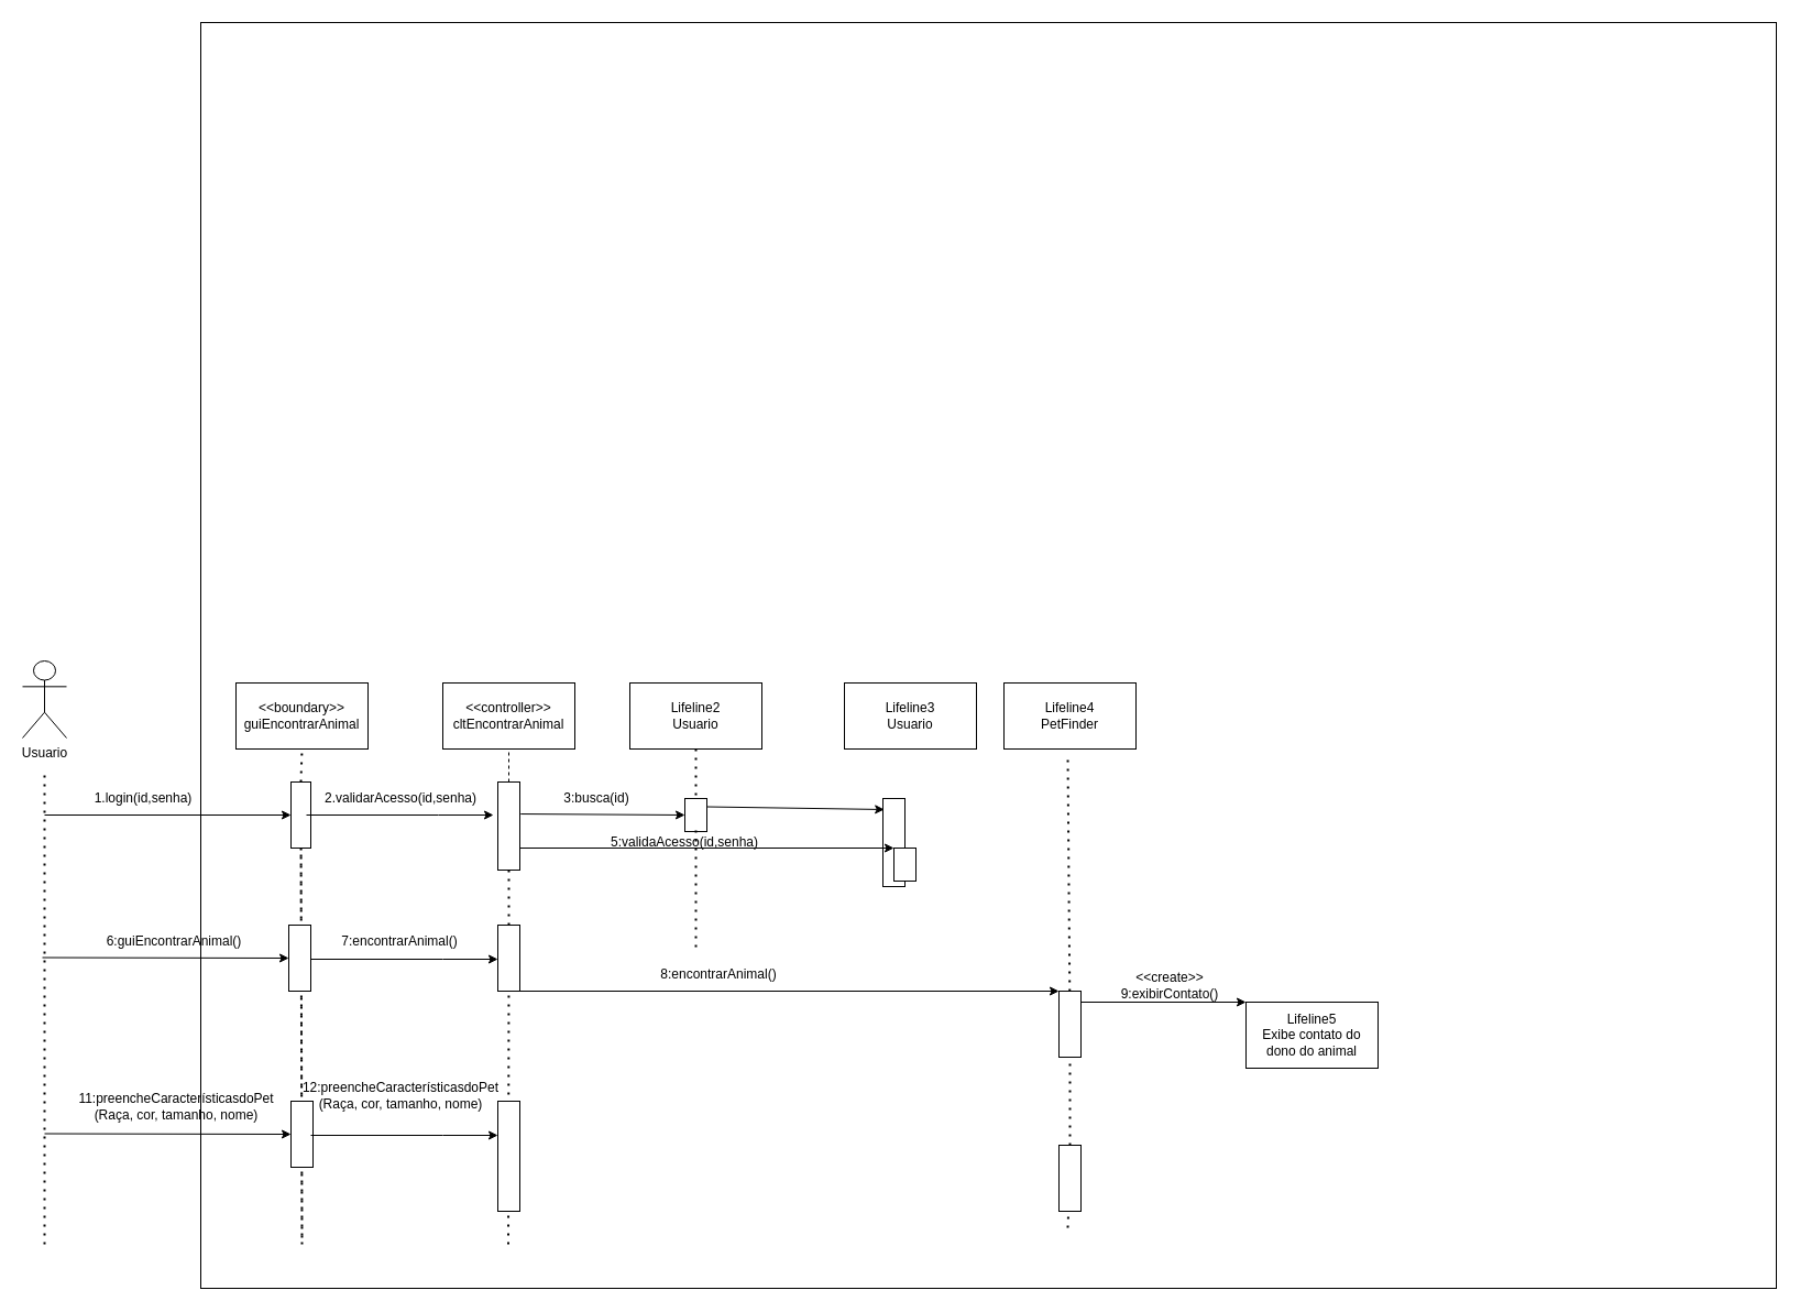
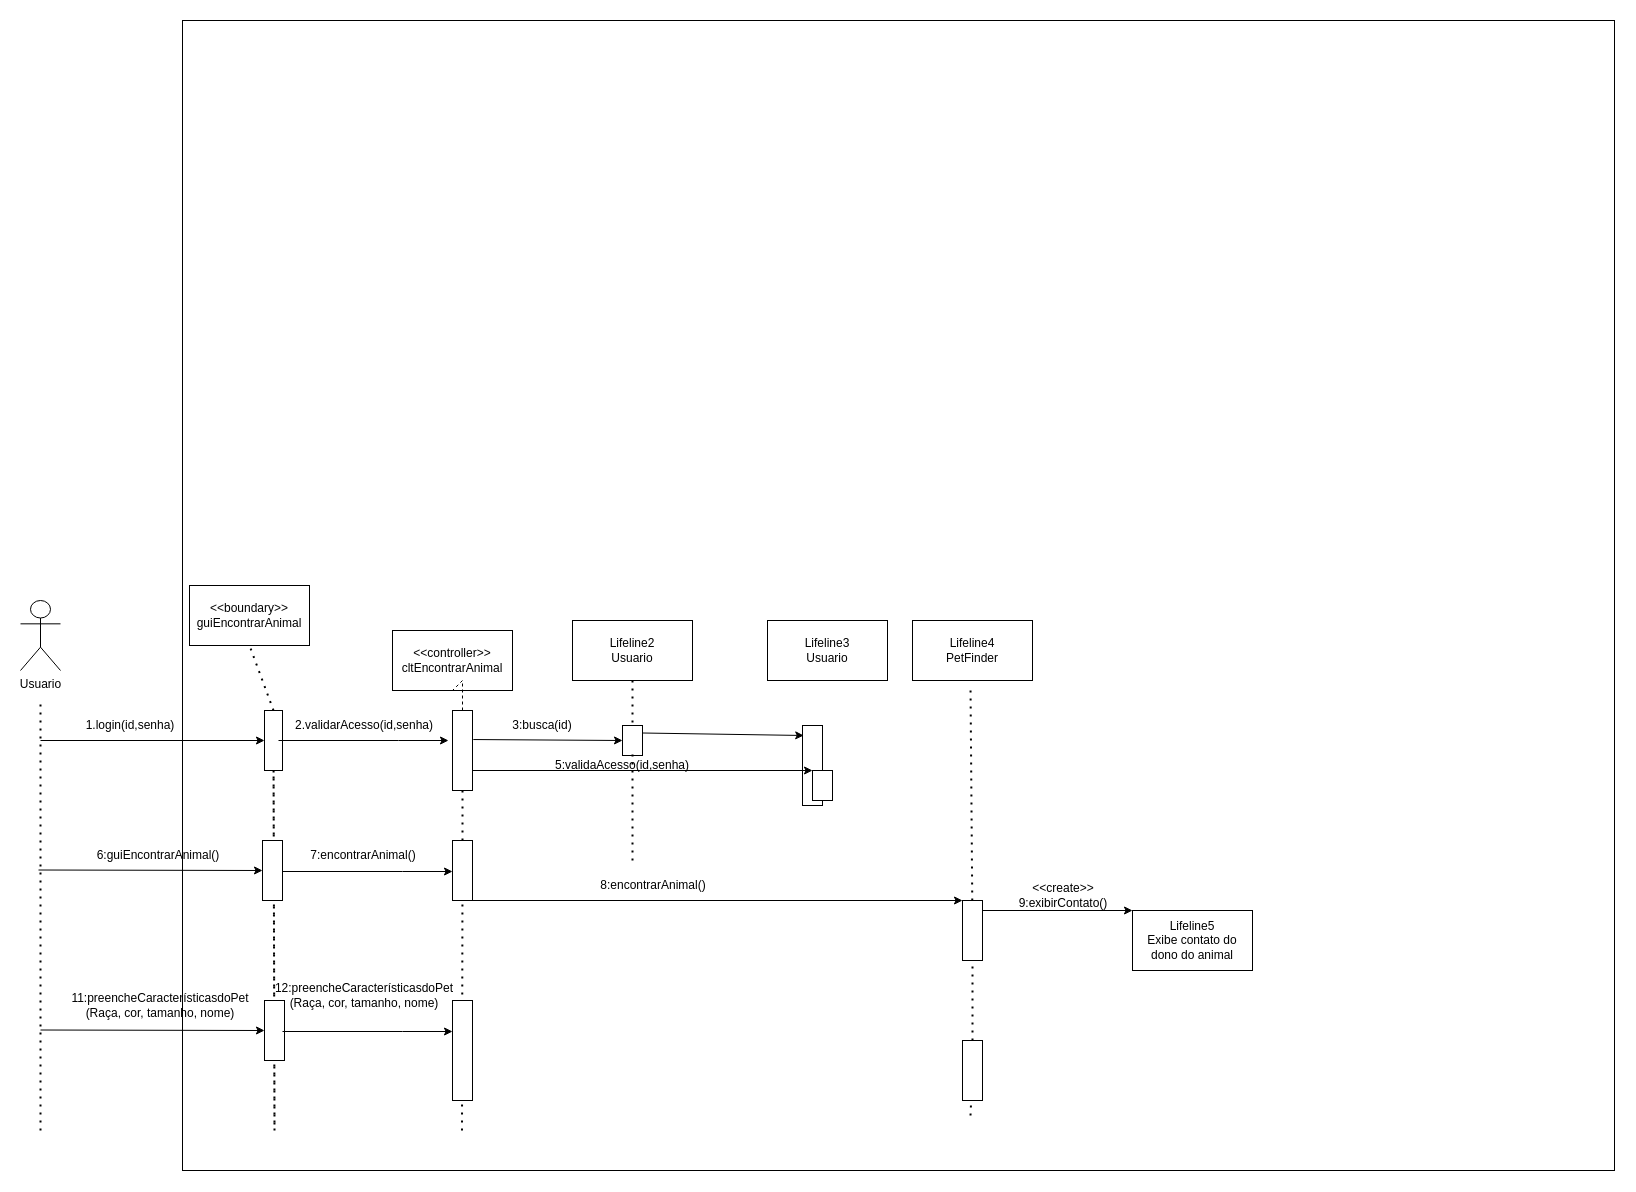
  <mxCell id="0" />
  <mxCell id="1" parent="0" />
  <mxCell id="2" value="" style="rounded=0;whiteSpace=wrap;html=1;" parent="1" vertex="1"><mxGeometry x="182" y="20" width="1432" height="1150" as="geometry" /></mxCell>
  <mxCell id="3" value="Usuario" style="shape=umlActor;verticalLabelPosition=bottom;verticalAlign=top;html=1;outlineConnect=0;" parent="1" vertex="1"><mxGeometry x="20" y="600" width="40" height="70" as="geometry" /></mxCell>
- <mxCell id="4" value="&amp;lt;&amp;lt;boundary&amp;gt;&amp;gt;&lt;br&gt;guiEncontrarAnimal" style="rounded=0;whiteSpace=wrap;html=1;" parent="1" vertex="1"><mxGeometry x="214" y="620" width="120" height="60" as="geometry" /></mxCell>
+ <mxCell id="4" value="&amp;lt;&amp;lt;boundary&amp;gt;&amp;gt;&lt;br&gt;guiEncontrarAnimal" style="rounded=0;whiteSpace=wrap;html=1;" parent="1" vertex="1"><mxGeometry x="189" y="585" width="120" height="60" as="geometry" /></mxCell>
  <mxCell id="5" value="" style="endArrow=none;dashed=1;html=1;dashPattern=1 3;strokeWidth=2;rounded=0;" parent="1" edge="1"><mxGeometry width="50" height="50" relative="1" as="geometry"><mxPoint x="40" y="1130" as="sourcePoint" /><mxPoint x="40" y="700" as="targetPoint" /></mxGeometry></mxCell>
  <mxCell id="6" value="" style="endArrow=none;dashed=1;html=1;dashPattern=1 3;strokeWidth=2;rounded=0;" parent="1" source="8" edge="1"><mxGeometry width="50" height="50" relative="1" as="geometry"><mxPoint x="274" y="950" as="sourcePoint" /><mxPoint x="274" y="1130" as="targetPoint" /></mxGeometry></mxCell>
  <mxCell id="7" value="" style="endArrow=none;dashed=1;html=1;dashPattern=1 3;strokeWidth=2;rounded=0;" parent="1" target="8" edge="1"><mxGeometry width="50" height="50" relative="1" as="geometry"><mxPoint x="274" y="1130" as="sourcePoint" /><mxPoint x="273.5" y="680" as="targetPoint" /></mxGeometry></mxCell>
  <mxCell id="8" value="" style="rounded=0;whiteSpace=wrap;html=1;" parent="1" vertex="1"><mxGeometry x="264" y="710" width="18" height="60" as="geometry" /></mxCell>
  <mxCell id="9" value="" style="rounded=0;whiteSpace=wrap;html=1;" parent="1" vertex="1"><mxGeometry x="264" y="1000" width="20" height="60" as="geometry" /></mxCell>
  <mxCell id="10" value="" style="endArrow=classic;html=1;rounded=0;entryX=0;entryY=0.5;entryDx=0;entryDy=0;" parent="1" target="8" edge="1"><mxGeometry width="50" height="50" relative="1" as="geometry"><mxPoint x="40" y="740" as="sourcePoint" /><mxPoint x="300" y="730" as="targetPoint" /></mxGeometry></mxCell>
  <mxCell id="11" value="" style="endArrow=classic;html=1;rounded=0;entryX=0;entryY=0.5;entryDx=0;entryDy=0;" parent="1" target="9" edge="1"><mxGeometry width="50" height="50" relative="1" as="geometry"><mxPoint x="40" y="1029.5" as="sourcePoint" /><mxPoint x="230" y="1029.5" as="targetPoint" /></mxGeometry></mxCell>
  <mxCell id="12" value="1.login(id,senha)" style="text;html=1;strokeColor=none;fillColor=none;align=center;verticalAlign=middle;whiteSpace=wrap;rounded=0;" parent="1" vertex="1"><mxGeometry x="100" y="710" width="60" height="30" as="geometry" /></mxCell>
  <mxCell id="13" value="11:preencheCaracterísticasdoPet (Raça, cor, tamanho, nome)" style="text;html=1;strokeColor=none;fillColor=none;align=center;verticalAlign=middle;whiteSpace=wrap;rounded=0;" parent="1" vertex="1"><mxGeometry x="60" y="980" width="200" height="50" as="geometry" /></mxCell>
  <mxCell id="14" value="" style="rounded=0;whiteSpace=wrap;html=1;" parent="1" vertex="1"><mxGeometry x="262" y="840" width="20" height="60" as="geometry" /></mxCell>
  <mxCell id="15" value="" style="endArrow=classic;html=1;rounded=0;entryX=0;entryY=0.5;entryDx=0;entryDy=0;" parent="1" target="14" edge="1"><mxGeometry width="50" height="50" relative="1" as="geometry"><mxPoint x="38" y="869.5" as="sourcePoint" /><mxPoint x="228" y="869.5" as="targetPoint" /></mxGeometry></mxCell>
  <mxCell id="16" value="6:guiEncontrarAnimal()" style="text;html=1;strokeColor=none;fillColor=none;align=center;verticalAlign=middle;whiteSpace=wrap;rounded=0;" parent="1" vertex="1"><mxGeometry x="58" y="830" width="200" height="50" as="geometry" /></mxCell>
- <mxCell id="17" value="&amp;lt;&amp;lt;controller&amp;gt;&amp;gt;&lt;br&gt;cltEncontrarAnimal" style="rounded=0;whiteSpace=wrap;html=1;" parent="1" vertex="1"><mxGeometry x="402" y="620" width="120" height="60" as="geometry" /></mxCell>
+ <mxCell id="17" value="&amp;lt;&amp;lt;controller&amp;gt;&amp;gt;&lt;br&gt;cltEncontrarAnimal" style="rounded=0;whiteSpace=wrap;html=1;" parent="1" vertex="1"><mxGeometry x="392" y="630" width="120" height="60" as="geometry" /></mxCell>
  <mxCell id="18" value="Lifeline2&lt;br&gt;Usuario" style="rounded=0;whiteSpace=wrap;html=1;" parent="1" vertex="1"><mxGeometry x="572" y="620" width="120" height="60" as="geometry" /></mxCell>
  <mxCell id="19" value="Lifeline3&lt;br style=&quot;border-color: var(--border-color);&quot;&gt;Usuario" style="rounded=0;whiteSpace=wrap;html=1;" parent="1" vertex="1"><mxGeometry x="767" y="620" width="120" height="60" as="geometry" /></mxCell>
  <mxCell id="20" value="Lifeline4&lt;br style=&quot;border-color: var(--border-color);&quot;&gt;PetFinder" style="rounded=0;whiteSpace=wrap;html=1;" parent="1" vertex="1"><mxGeometry x="912" y="620" width="120" height="60" as="geometry" /></mxCell>
  <mxCell id="21" value="" style="rounded=0;whiteSpace=wrap;html=1;" parent="1" vertex="1"><mxGeometry x="452" y="710" width="20" height="80" as="geometry" /></mxCell>
  <mxCell id="22" value="" style="endArrow=none;dashed=1;html=1;dashPattern=1 3;strokeWidth=2;rounded=0;" parent="1" source="24" edge="1"><mxGeometry width="50" height="50" relative="1" as="geometry"><mxPoint x="461.5" y="1130" as="sourcePoint" /><mxPoint x="462" y="790" as="targetPoint" /></mxGeometry></mxCell>
  <mxCell id="23" value="" style="endArrow=none;dashed=1;html=1;dashPattern=1 3;strokeWidth=2;rounded=0;" parent="1" target="24" edge="1"><mxGeometry width="50" height="50" relative="1" as="geometry"><mxPoint x="461.5" y="1130" as="sourcePoint" /><mxPoint x="461.5" y="770" as="targetPoint" /></mxGeometry></mxCell>
  <mxCell id="24" value="" style="rounded=0;whiteSpace=wrap;html=1;" parent="1" vertex="1"><mxGeometry x="452" y="840" width="20" height="60" as="geometry" /></mxCell>
  <mxCell id="25" value="" style="rounded=0;whiteSpace=wrap;html=1;" parent="1" vertex="1"><mxGeometry x="452" y="1000" width="20" height="100" as="geometry" /></mxCell>
  <mxCell id="26" value="2.validarAcesso(id,senha)" style="text;html=1;strokeColor=none;fillColor=none;align=center;verticalAlign=middle;whiteSpace=wrap;rounded=0;" parent="1" vertex="1"><mxGeometry x="334" y="710" width="60" height="30" as="geometry" /></mxCell>
  <mxCell id="27" value="" style="endArrow=none;dashed=1;html=1;dashPattern=1 3;strokeWidth=2;rounded=0;exitX=0.5;exitY=0;exitDx=0;exitDy=0;entryX=0.5;entryY=1;entryDx=0;entryDy=0;" parent="1" source="8" target="4" edge="1"><mxGeometry width="50" height="50" relative="1" as="geometry"><mxPoint x="260" y="710" as="sourcePoint" /><mxPoint x="310" y="660" as="targetPoint" /></mxGeometry></mxCell>
  <mxCell id="28" style="edgeStyle=orthogonalEdgeStyle;rounded=0;orthogonalLoop=1;jettySize=auto;html=1;entryX=0;entryY=0.5;entryDx=0;entryDy=0;" edge="1" parent="1"><mxGeometry relative="1" as="geometry"><mxPoint x="282" y="871" as="sourcePoint" /><mxPoint x="452" y="871" as="targetPoint" /><Array as="points"><mxPoint x="402" y="871" /><mxPoint x="402" y="871" /></Array></mxGeometry></mxCell>
  <mxCell id="29" value="7:encontrarAnimal()" style="text;html=1;strokeColor=none;fillColor=none;align=center;verticalAlign=middle;whiteSpace=wrap;rounded=0;" vertex="1" parent="1"><mxGeometry x="332" y="840" width="62" height="30" as="geometry" /></mxCell>
  <mxCell id="30" style="edgeStyle=orthogonalEdgeStyle;rounded=0;orthogonalLoop=1;jettySize=auto;html=1;entryX=0;entryY=0.5;entryDx=0;entryDy=0;" edge="1" parent="1"><mxGeometry relative="1" as="geometry"><mxPoint x="282" y="1031" as="sourcePoint" /><mxPoint x="452" y="1031" as="targetPoint" /><Array as="points"><mxPoint x="402" y="1031" /><mxPoint x="402" y="1031" /></Array></mxGeometry></mxCell>
  <mxCell id="31" value="12:preencheCaracterísticasdoPet (Raça, cor, tamanho, nome)" style="text;html=1;strokeColor=none;fillColor=none;align=center;verticalAlign=middle;whiteSpace=wrap;rounded=0;" vertex="1" parent="1"><mxGeometry x="264" y="970" width="200" height="50" as="geometry" /></mxCell>
  <mxCell id="32" value="" style="endArrow=none;dashed=1;html=1;rounded=0;exitX=0.5;exitY=0;exitDx=0;exitDy=0;entryX=0.5;entryY=1;entryDx=0;entryDy=0;" edge="1" parent="1" source="21" target="17"><mxGeometry width="50" height="50" relative="1" as="geometry"><mxPoint x="492" y="860" as="sourcePoint" /><mxPoint x="542" y="810" as="targetPoint" /><Array as="points"><mxPoint x="462" y="680" /></Array></mxGeometry></mxCell>
  <mxCell id="33" value="" style="endArrow=none;dashed=1;html=1;dashPattern=1 3;strokeWidth=2;rounded=0;entryX=0.5;entryY=1;entryDx=0;entryDy=0;" edge="1" parent="1" target="18"><mxGeometry width="50" height="50" relative="1" as="geometry"><mxPoint x="632" y="730" as="sourcePoint" /><mxPoint x="642" y="680" as="targetPoint" /><Array as="points"><mxPoint x="632" y="710" /></Array></mxGeometry></mxCell>
  <mxCell id="34" value="" style="rounded=0;whiteSpace=wrap;html=1;" vertex="1" parent="1"><mxGeometry x="622" y="725" width="20" height="30" as="geometry" /></mxCell>
  <mxCell id="35" style="edgeStyle=orthogonalEdgeStyle;rounded=0;orthogonalLoop=1;jettySize=auto;html=1;entryX=0;entryY=0.5;entryDx=0;entryDy=0;" edge="1" parent="1"><mxGeometry relative="1" as="geometry"><mxPoint x="278" y="740" as="sourcePoint" /><mxPoint x="448" y="740" as="targetPoint" /><Array as="points"><mxPoint x="398" y="740" /><mxPoint x="398" y="740" /></Array></mxGeometry></mxCell>
  <mxCell id="36" value="" style="endArrow=classic;html=1;rounded=0;exitX=1.04;exitY=0.363;exitDx=0;exitDy=0;entryX=0;entryY=0.5;entryDx=0;entryDy=0;exitPerimeter=0;" edge="1" parent="1" source="21" target="34"><mxGeometry width="50" height="50" relative="1" as="geometry"><mxPoint x="512" y="765" as="sourcePoint" /><mxPoint x="562" y="715" as="targetPoint" /></mxGeometry></mxCell>
  <mxCell id="37" value="3:busca(id)" style="text;html=1;strokeColor=none;fillColor=none;align=center;verticalAlign=middle;whiteSpace=wrap;rounded=0;" vertex="1" parent="1"><mxGeometry x="512" y="710" width="60" height="30" as="geometry" /></mxCell>
  <mxCell id="38" value="" style="rounded=0;whiteSpace=wrap;html=1;" vertex="1" parent="1"><mxGeometry x="802" y="725" width="20" height="80" as="geometry" /></mxCell>
  <mxCell id="39" value="" style="endArrow=classic;html=1;rounded=0;exitX=1;exitY=0.25;exitDx=0;exitDy=0;entryX=0.06;entryY=0.125;entryDx=0;entryDy=0;entryPerimeter=0;" edge="1" parent="1" source="34" target="38"><mxGeometry width="50" height="50" relative="1" as="geometry"><mxPoint x="702" y="770" as="sourcePoint" /><mxPoint x="752" y="720" as="targetPoint" /></mxGeometry></mxCell>
  <mxCell id="40" value="" style="rounded=0;whiteSpace=wrap;html=1;" vertex="1" parent="1"><mxGeometry x="812" y="770" width="20" height="30" as="geometry" /></mxCell>
  <mxCell id="41" value="" style="endArrow=classic;html=1;rounded=0;entryX=0;entryY=0;entryDx=0;entryDy=0;exitX=1;exitY=0.75;exitDx=0;exitDy=0;" edge="1" parent="1" source="21" target="40"><mxGeometry width="50" height="50" relative="1" as="geometry"><mxPoint x="552" y="815" as="sourcePoint" /><mxPoint x="602" y="765" as="targetPoint" /></mxGeometry></mxCell>
  <mxCell id="42" value="5:validaAcesso(id,senha)" style="text;html=1;strokeColor=none;fillColor=none;align=center;verticalAlign=middle;whiteSpace=wrap;rounded=0;" vertex="1" parent="1"><mxGeometry x="592" y="750" width="60" height="30" as="geometry" /></mxCell>
  <mxCell id="43" value="" style="endArrow=none;dashed=1;html=1;dashPattern=1 3;strokeWidth=2;rounded=0;" edge="1" parent="1"><mxGeometry width="50" height="50" relative="1" as="geometry"><mxPoint x="632" y="860" as="sourcePoint" /><mxPoint x="632" y="750" as="targetPoint" /></mxGeometry></mxCell>
  <mxCell id="44" value="" style="endArrow=none;dashed=1;html=1;dashPattern=1 3;strokeWidth=2;rounded=0;" edge="1" parent="1" source="46"><mxGeometry width="50" height="50" relative="1" as="geometry"><mxPoint x="970" y="1115" as="sourcePoint" /><mxPoint x="970" y="685" as="targetPoint" /></mxGeometry></mxCell>
  <mxCell id="45" value="" style="endArrow=none;dashed=1;html=1;dashPattern=1 3;strokeWidth=2;rounded=0;" edge="1" parent="1" source="53" target="46"><mxGeometry width="50" height="50" relative="1" as="geometry"><mxPoint x="970" y="1115" as="sourcePoint" /><mxPoint x="970" y="685" as="targetPoint" /></mxGeometry></mxCell>
  <mxCell id="46" value="" style="rounded=0;whiteSpace=wrap;html=1;" vertex="1" parent="1"><mxGeometry x="962" y="900" width="20" height="60" as="geometry" /></mxCell>
  <mxCell id="47" value="" style="endArrow=classic;html=1;rounded=0;exitX=1;exitY=1;exitDx=0;exitDy=0;entryX=0;entryY=0;entryDx=0;entryDy=0;" edge="1" parent="1" source="24" target="46"><mxGeometry width="50" height="50" relative="1" as="geometry"><mxPoint x="570" y="940" as="sourcePoint" /><mxPoint x="620" y="890" as="targetPoint" /></mxGeometry></mxCell>
  <mxCell id="48" value="8:encontrarAnimal()" style="text;html=1;strokeColor=none;fillColor=none;align=center;verticalAlign=middle;whiteSpace=wrap;rounded=0;" vertex="1" parent="1"><mxGeometry x="622" y="870" width="62" height="30" as="geometry" /></mxCell>
  <mxCell id="49" value="Lifeline5&lt;br style=&quot;border-color: var(--border-color);&quot;&gt;Exibe contato do dono do animal" style="rounded=0;whiteSpace=wrap;html=1;" vertex="1" parent="1"><mxGeometry x="1132" y="910" width="120" height="60" as="geometry" /></mxCell>
  <mxCell id="50" value="" style="endArrow=classic;html=1;rounded=0;entryX=0;entryY=0;entryDx=0;entryDy=0;" edge="1" parent="1" target="49"><mxGeometry width="50" height="50" relative="1" as="geometry"><mxPoint x="982" y="910" as="sourcePoint" /><mxPoint x="1084" y="885" as="targetPoint" /></mxGeometry></mxCell>
  <mxCell id="51" value="&amp;lt;&amp;lt;create&amp;gt;&amp;gt;&lt;br&gt;9:exibirContato()" style="text;html=1;strokeColor=none;fillColor=none;align=center;verticalAlign=middle;whiteSpace=wrap;rounded=0;" vertex="1" parent="1"><mxGeometry x="1032" y="880" width="62" height="30" as="geometry" /></mxCell>
  <mxCell id="52" value="" style="endArrow=none;dashed=1;html=1;dashPattern=1 3;strokeWidth=2;rounded=0;" edge="1" parent="1" target="53"><mxGeometry width="50" height="50" relative="1" as="geometry"><mxPoint x="970" y="1115" as="sourcePoint" /><mxPoint x="972" y="960" as="targetPoint" /></mxGeometry></mxCell>
  <mxCell id="53" value="" style="rounded=0;whiteSpace=wrap;html=1;" vertex="1" parent="1"><mxGeometry x="962" y="1040" width="20" height="60" as="geometry" /></mxCell>
